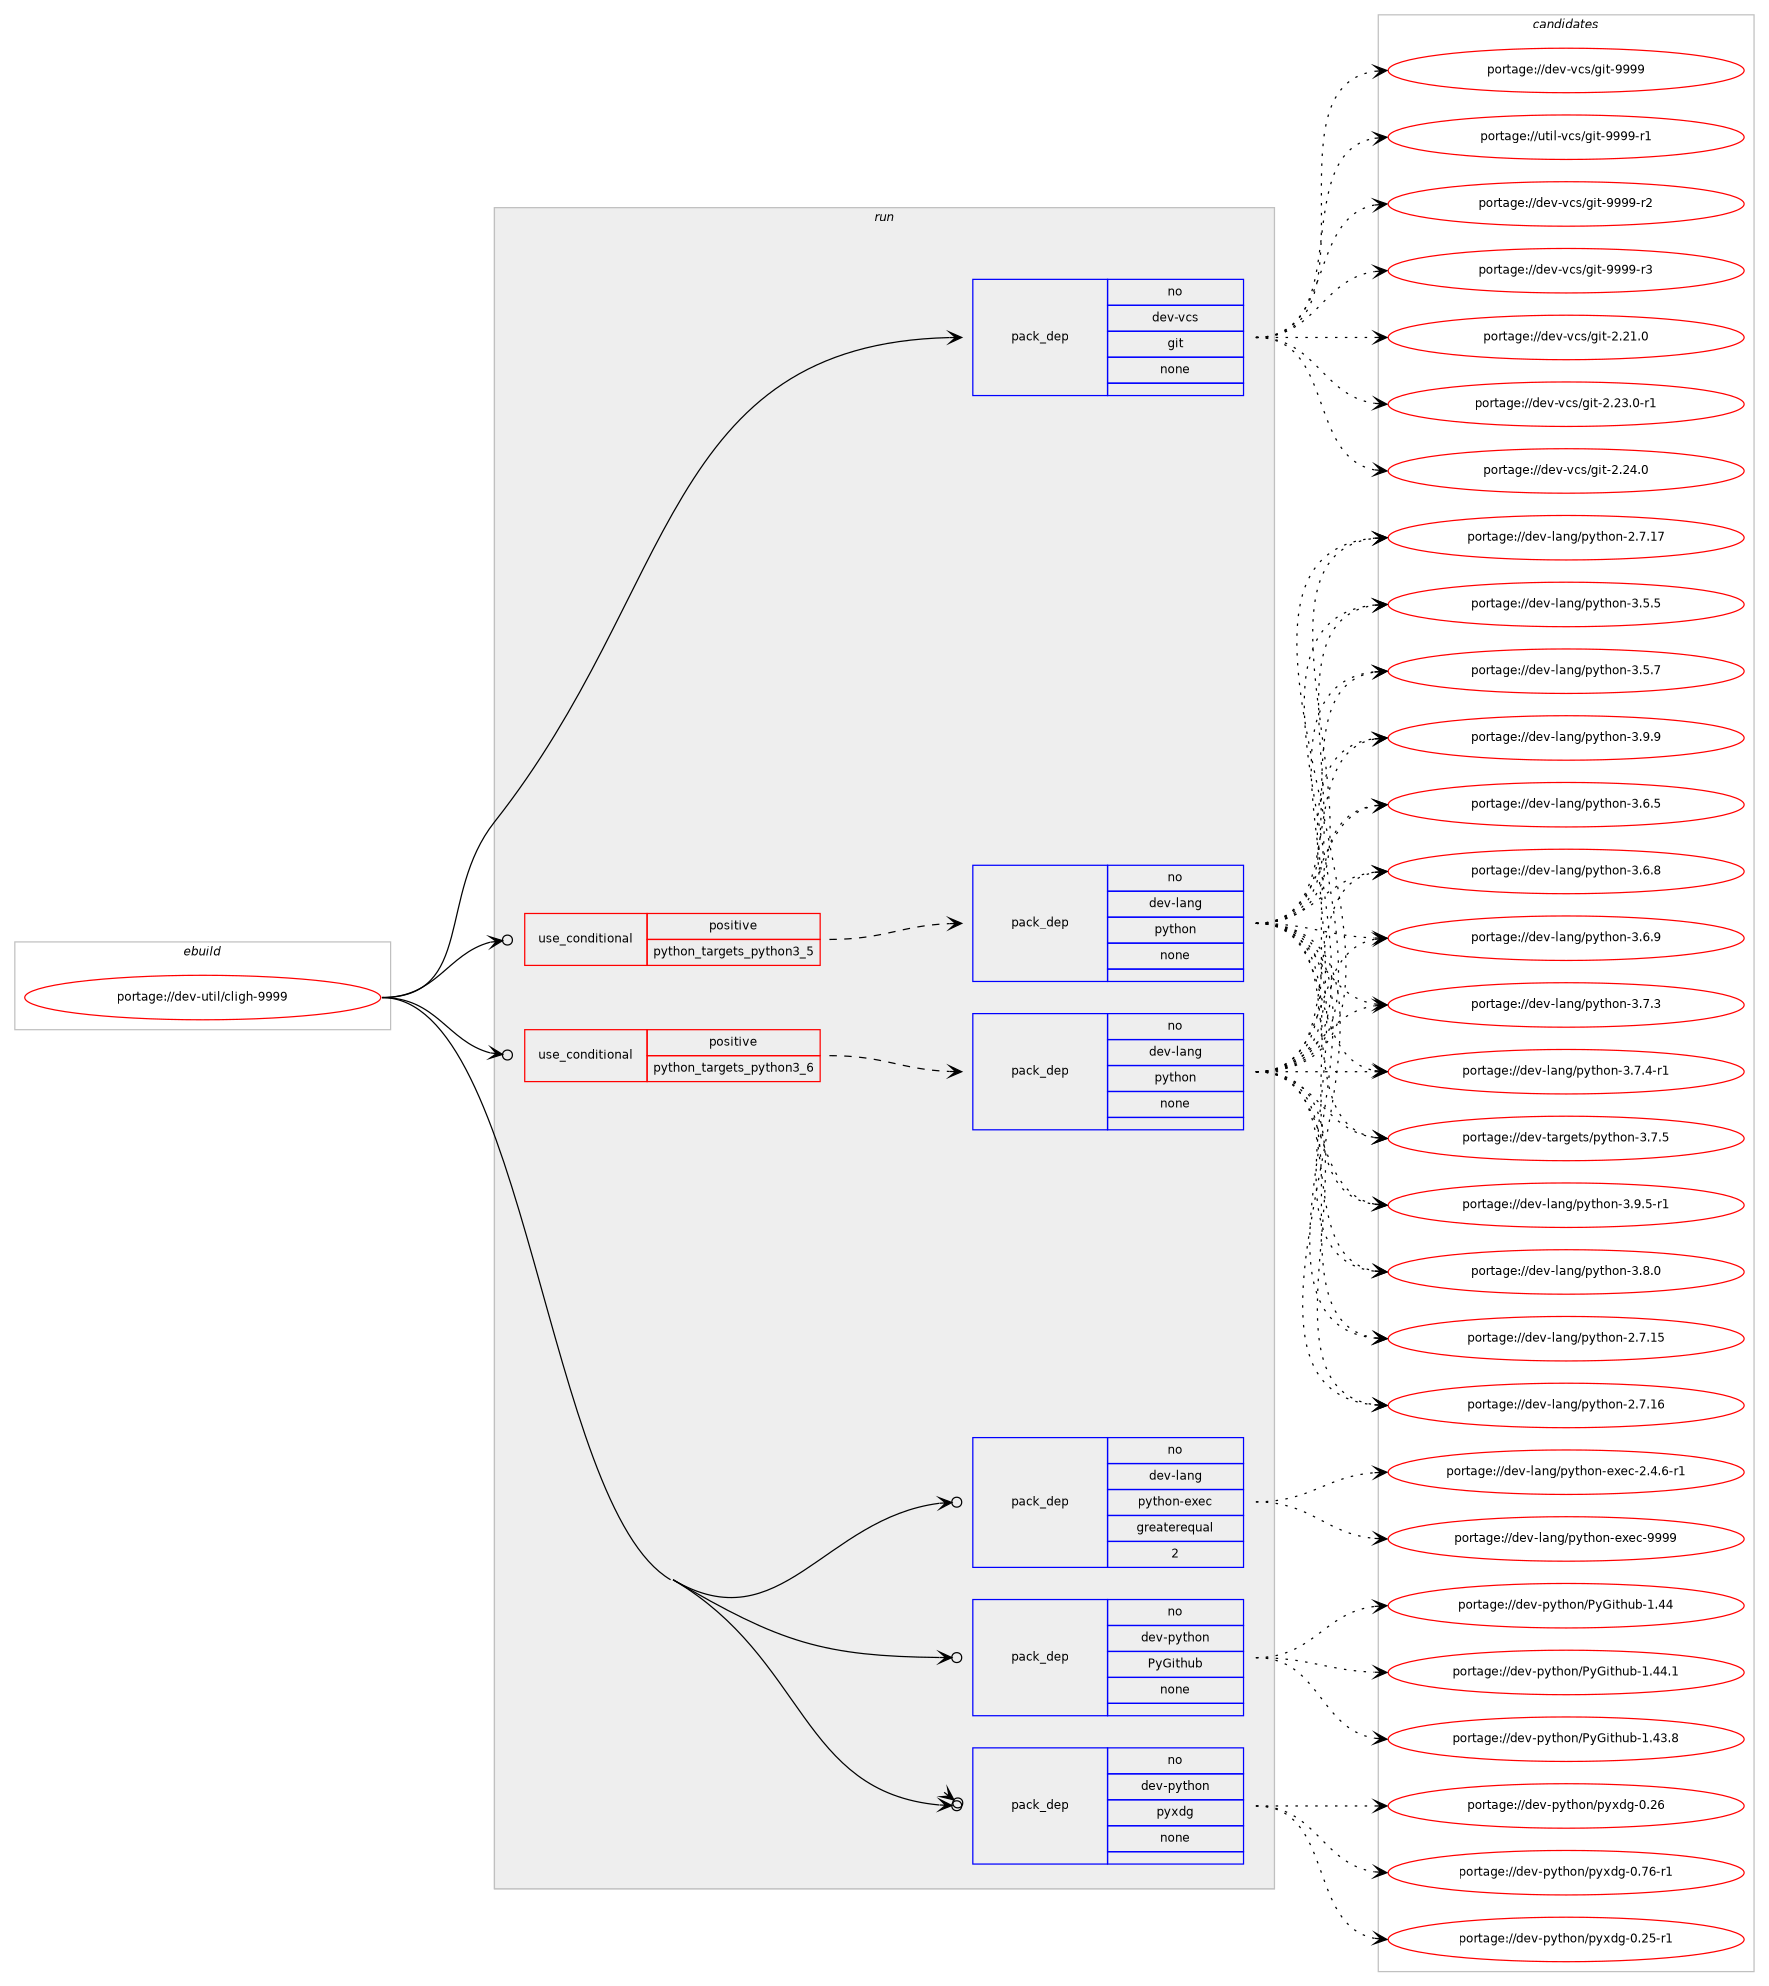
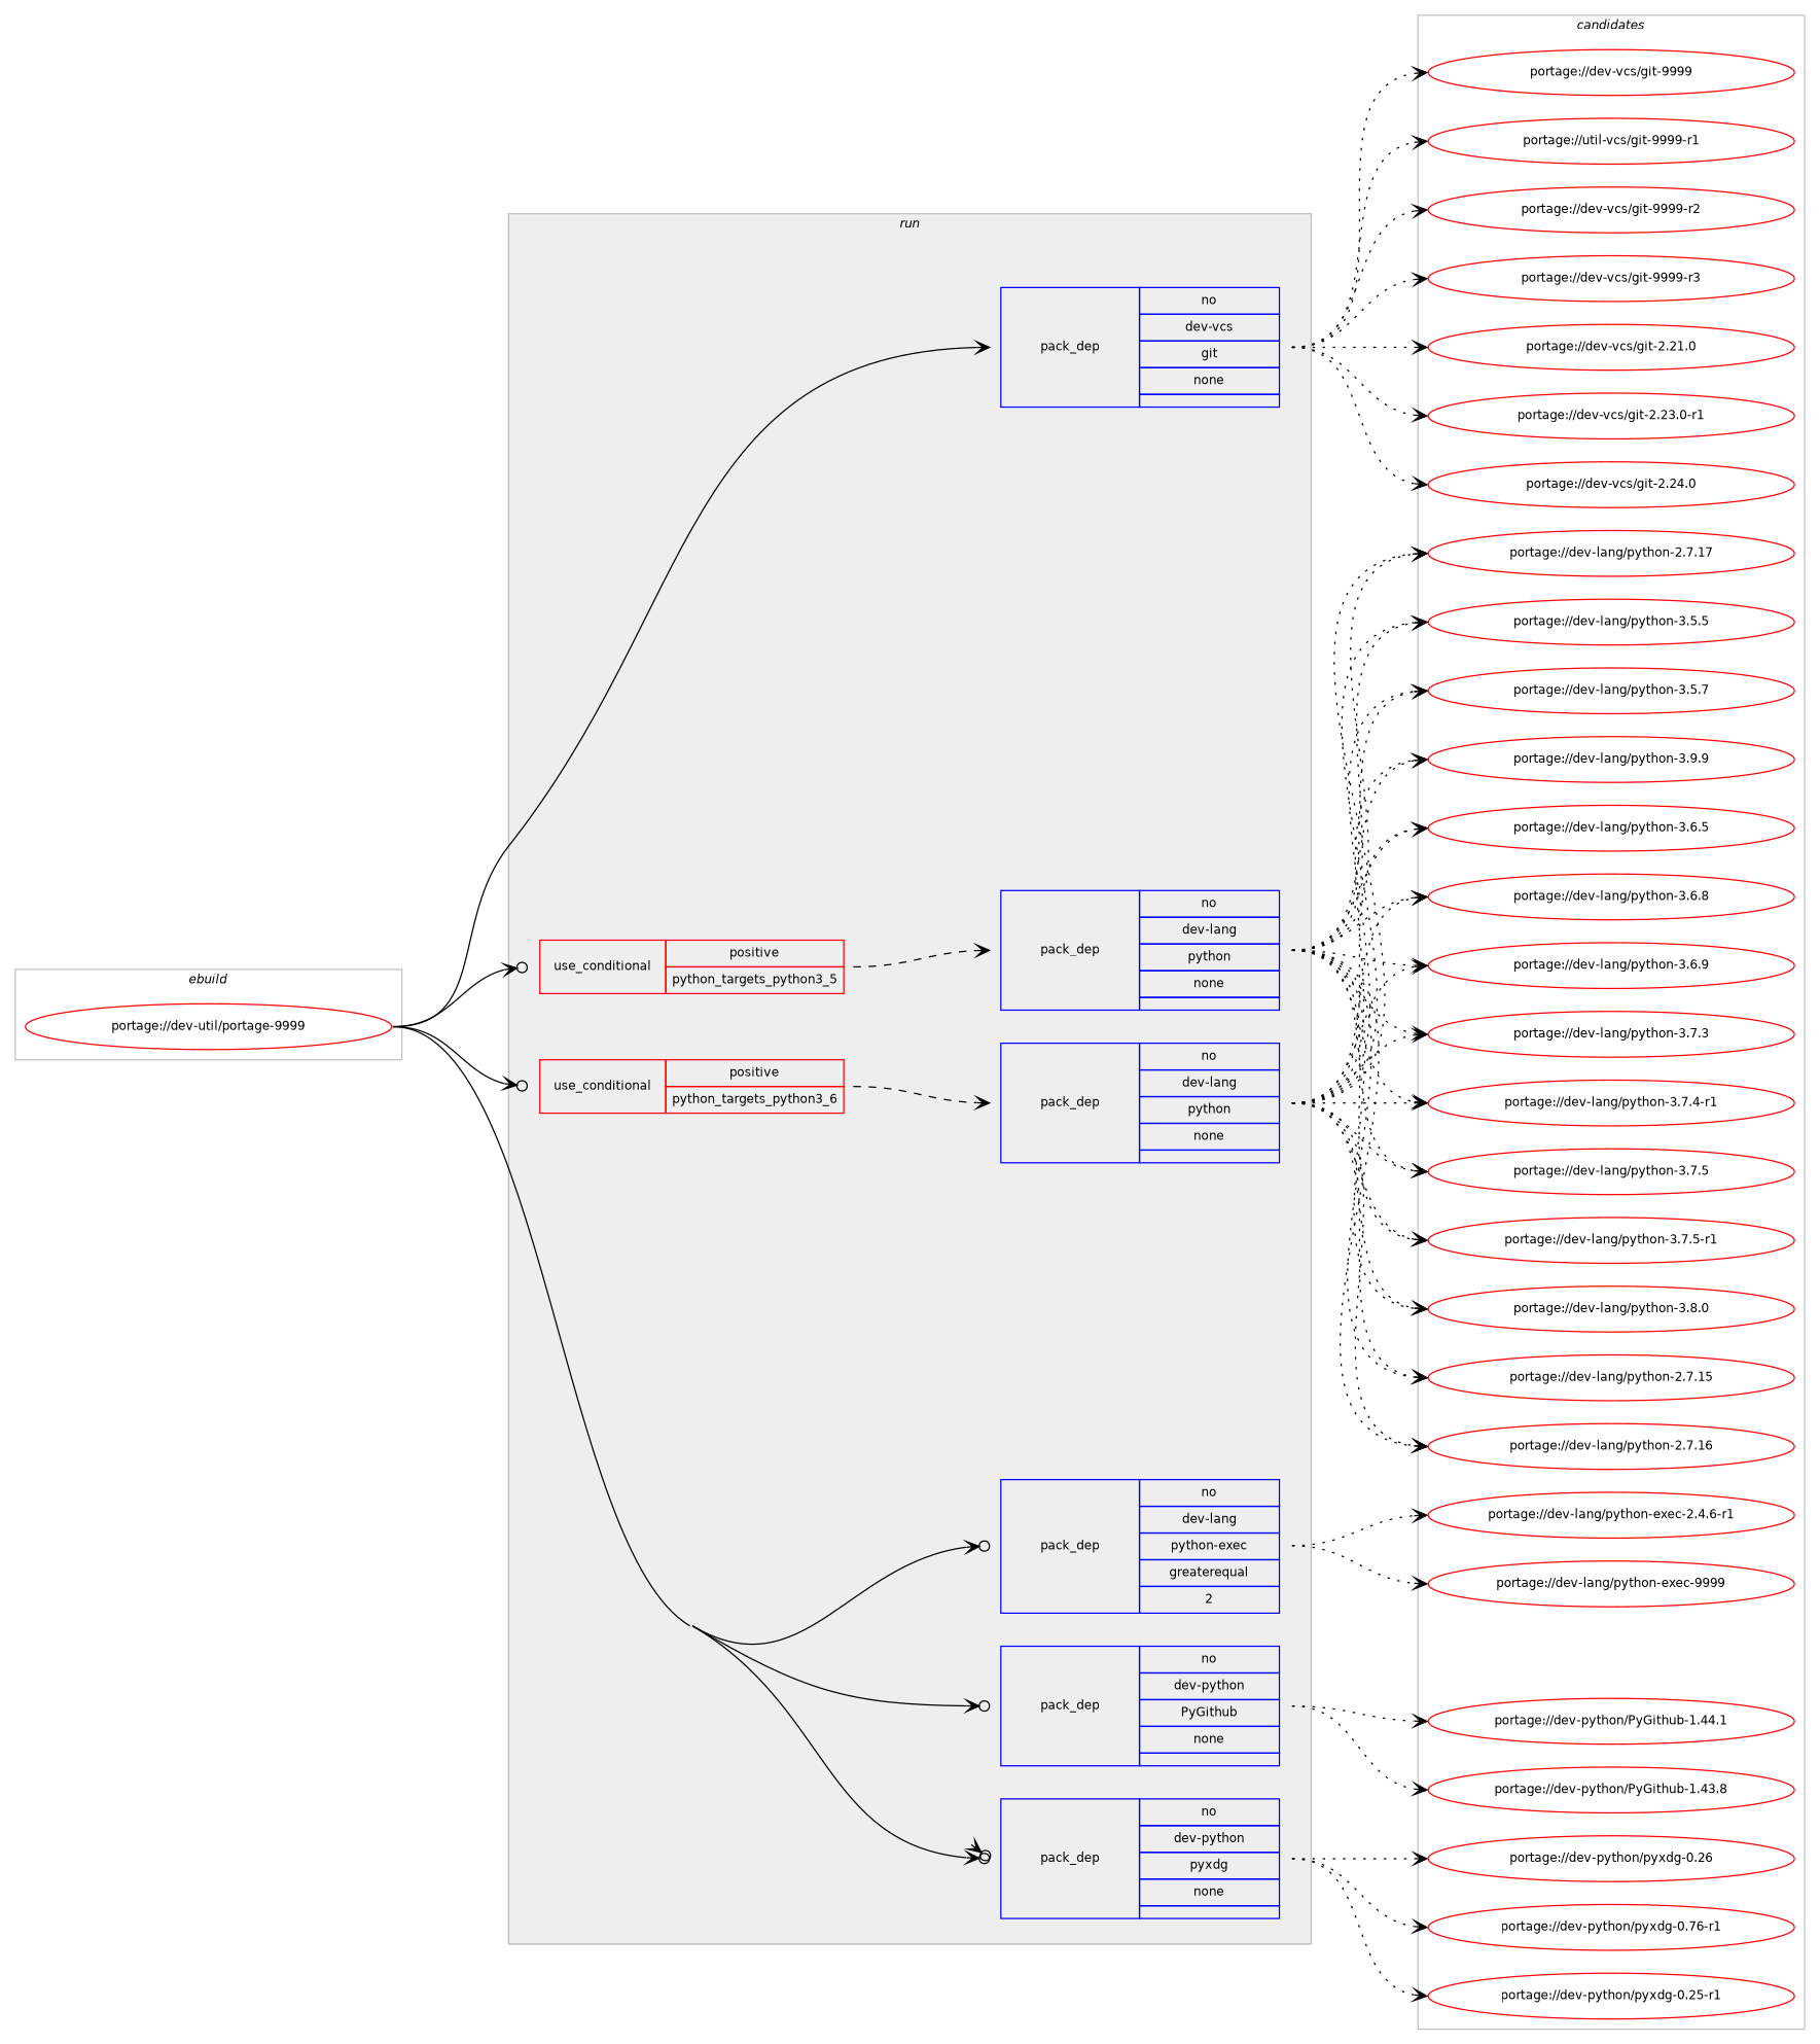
  digraph {
    compound=true
    concentrate=true
    fontname="DejaVu Sans"
    fontsize=10
    newrank=true
    rankdir=LR
    ranksep=1.5
    node [color=red fontname="DejaVu Sans" fontsize=10]
    edge [arrowhead=vee fontname="DejaVu Sans" headport=w style=dotted tailport=e weight=100]
-   n1 [label="portage://dev-util/cligh-9999" width=4]
+   n1 [label="portage://dev-util/portage-9999" width=4]
    n2 [color=blue label=<<TABLE BORDER="0" CELLBORDER="1" CELLSPACING="0" CELLPADDING="4" WIDTH="220"><TR><TD ROWSPAN="6" CELLPADDING="30">pack_dep</TD></TR><TR><TD WIDTH="110">no</TD></TR><TR><TD>dev-vcs</TD></TR><TR><TD>git</TD></TR><TR><TD>none</TD></TR><TR><TD></TD></TR></TABLE>> shape=none]
    n3 [color=blue label=<<TABLE BORDER="0" CELLBORDER="1" CELLSPACING="0" CELLPADDING="4" WIDTH="220"><TR><TD ROWSPAN="6" CELLPADDING="30">pack_dep</TD></TR><TR><TD WIDTH="110">no</TD></TR><TR><TD>dev-lang</TD></TR><TR><TD>python</TD></TR><TR><TD>none</TD></TR><TR><TD></TD></TR></TABLE>> shape=none]
    n4 [label=<<TABLE BORDER="0" CELLBORDER="1" CELLSPACING="0" CELLPADDING="4"><TR><TD ROWSPAN="3" CELLPADDING="10">use_conditional</TD></TR><TR><TD>positive</TD></TR><TR><TD>python_targets_python3_5</TD></TR></TABLE>> shape=none]
    n5 [color=blue label=<<TABLE BORDER="0" CELLBORDER="1" CELLSPACING="0" CELLPADDING="4" WIDTH="220"><TR><TD ROWSPAN="6" CELLPADDING="30">pack_dep</TD></TR><TR><TD WIDTH="110">no</TD></TR><TR><TD>dev-lang</TD></TR><TR><TD>python</TD></TR><TR><TD>none</TD></TR><TR><TD></TD></TR></TABLE>> shape=none]
    n6 [label=<<TABLE BORDER="0" CELLBORDER="1" CELLSPACING="0" CELLPADDING="4"><TR><TD ROWSPAN="3" CELLPADDING="10">use_conditional</TD></TR><TR><TD>positive</TD></TR><TR><TD>python_targets_python3_6</TD></TR></TABLE>> shape=none]
    n7 [color=blue label=<<TABLE BORDER="0" CELLBORDER="1" CELLSPACING="0" CELLPADDING="4" WIDTH="220"><TR><TD ROWSPAN="6" CELLPADDING="30">pack_dep</TD></TR><TR><TD WIDTH="110">no</TD></TR><TR><TD>dev-lang</TD></TR><TR><TD>python-exec</TD></TR><TR><TD>greaterequal</TD></TR><TR><TD>2</TD></TR></TABLE>> shape=none]
    n8 [color=blue label=<<TABLE BORDER="0" CELLBORDER="1" CELLSPACING="0" CELLPADDING="4" WIDTH="220"><TR><TD ROWSPAN="6" CELLPADDING="30">pack_dep</TD></TR><TR><TD WIDTH="110">no</TD></TR><TR><TD>dev-python</TD></TR><TR><TD>PyGithub</TD></TR><TR><TD>none</TD></TR><TR><TD></TD></TR></TABLE>> shape=none]
    n9 [color=blue label=<<TABLE BORDER="0" CELLBORDER="1" CELLSPACING="0" CELLPADDING="4" WIDTH="220"><TR><TD ROWSPAN="6" CELLPADDING="30">pack_dep</TD></TR><TR><TD WIDTH="110">no</TD></TR><TR><TD>dev-python</TD></TR><TR><TD>pyxdg</TD></TR><TR><TD>none</TD></TR><TR><TD></TD></TR></TABLE>> shape=none]
    n10 [label="portage://dev-vcs/git-2.21.0" width=4]
    n11 [label="portage://dev-vcs/git-2.23.0-r1" width=4]
    n12 [label="portage://dev-vcs/git-2.24.0" width=4]
    n13 [label="portage://dev-vcs/git-9999" width=4]
    n14 [label="portage://util-vcs/git-9999-r1" width=4]
    n15 [label="portage://dev-vcs/git-9999-r2" width=4]
    n16 [label="portage://dev-vcs/git-9999-r3" width=4]
    n17 [label="portage://dev-lang/python-2.7.15" width=4]
    n18 [label="portage://dev-lang/python-2.7.16" width=4]
    n19 [label="portage://dev-lang/python-2.7.17" width=4]
    n20 [label="portage://dev-lang/python-3.5.5" width=4]
    n21 [label="portage://dev-lang/python-3.5.7" width=4]
    n22 [label="portage://dev-lang/python-3.9.9" width=4]
    n23 [label="portage://dev-lang/python-3.6.5" width=4]
    n24 [label="portage://dev-lang/python-3.6.8" width=4]
    n25 [label="portage://dev-lang/python-3.6.9" width=4]
    n26 [label="portage://dev-lang/python-3.7.3" width=4]
    n27 [label="portage://dev-lang/python-3.7.4-r1" width=4]
-   n28 [label="portage://dev-targets/python-3.7.5" width=4]
-   n29 [label="portage://dev-lang/python-3.9.5-r1" width=4]
+   n28 [label="portage://dev-lang/python-3.7.5" width=4]
+   n29 [label="portage://dev-lang/python-3.7.5-r1" width=4]
    n30 [label="portage://dev-lang/python-3.8.0" width=4]
    n31 [label="portage://dev-lang/python-exec-2.4.6-r1" width=4]
    n32 [label="portage://dev-lang/python-exec-9999" width=4]
    n33 [label="portage://dev-python/PyGithub-1.43.8" width=4]
-   n34 [label="portage://dev-python/PyGithub-1.44" width=4]
    n35 [label="portage://dev-python/PyGithub-1.44.1" width=4]
    n36 [label="portage://dev-python/pyxdg-0.25-r1" width=4]
    n37 [label="portage://dev-python/pyxdg-0.26" width=4]
    n38 [label="portage://dev-python/pyxdg-0.76-r1" width=4]
    subgraph cluster_1 {
      color=gray
      label=<<i>ebuild</i>>
      rank=same
      n1
    }
    subgraph cluster_2 {
      color=gray
      label=<<i>dependencies</i>>
      subgraph cluster_3 {
        color=gray
        fillcolor="#eeeeee"
        label=<<i>compile</i>>
        style=filled
        subgraph sub_4 {
          color=gray
          fillcolor="#eeeeee"
          label=<<i>compile</i>>
          style=filled
          n2
        }
      }
      subgraph cluster_5 {
        color=gray
        fillcolor="#eeeeee"
        label=<<i>compile and run</i>>
        style=filled
        subgraph sub_6 {
          color=gray
          fillcolor="#eeeeee"
          label=<<i>compile and run</i>>
          style=filled
          n4
          subgraph sub_7 {
            color=gray
            fillcolor="#eeeeee"
            label=<<i>compile and run</i>>
            style=filled
            n3
          }
        }
        subgraph sub_8 {
          color=gray
          fillcolor="#eeeeee"
          label=<<i>compile and run</i>>
          style=filled
          n6
          subgraph sub_9 {
            color=gray
            fillcolor="#eeeeee"
            label=<<i>compile and run</i>>
            style=filled
            n5
          }
        }
        subgraph sub_10 {
          color=gray
          fillcolor="#eeeeee"
          label=<<i>compile and run</i>>
          style=filled
          n7
        }
        subgraph sub_11 {
          color=gray
          fillcolor="#eeeeee"
          label=<<i>compile and run</i>>
          style=filled
          n8
        }
        subgraph sub_12 {
          color=gray
          fillcolor="#eeeeee"
          label=<<i>compile and run</i>>
          style=filled
          n9
        }
      }
      subgraph cluster_13 {
        color=gray
        fillcolor="#eeeeee"
        label=<<i>run</i>>
        style=filled
      }
    }
    subgraph cluster_14 {
      color=gray
      label=<<i>candidates</i>>
      rank=same
      subgraph sub_15 {
        color=black
        label=<<i>candidates</i>>
        nodesep=1
        rank=same
        n10
        n11
        n12
        n13
        n14
        n15
        n16
      }
      subgraph sub_16 {
        color=black
        label=<<i>candidates</i>>
        nodesep=1
        rank=same
        n17
        n18
        n19
        n20
        n21
        n22
        n23
        n24
        n25
        n26
        n27
        n28
        n29
        n30
      }
      subgraph sub_17 {
        color=black
        label=<<i>candidates</i>>
        nodesep=1
        rank=same
        n17
        n18
        n19
        n20
        n21
        n22
        n23
        n24
        n25
        n26
        n27
        n28
        n29
        n30
      }
      subgraph sub_18 {
        color=black
        label=<<i>candidates</i>>
        nodesep=1
        rank=same
        n31
        n32
      }
      subgraph sub_19 {
        color=black
        label=<<i>candidates</i>>
        nodesep=1
        rank=same
        n33
-       n34
        n35
      }
      subgraph sub_20 {
        color=black
        label=<<i>candidates</i>>
        nodesep=1
        rank=same
        n36
        n37
        n38
      }
    }
    n1 -> n2 [style=solid weight=20]
    n1 -> n4 [arrowhead=odotvee style=solid weight=20]
    n1 -> n6 [arrowhead=odotvee style=solid weight=20]
    n1 -> n7 [arrowhead=odotvee style=solid weight=20]
    n1 -> n8 [arrowhead=odotvee style=solid weight=20]
    n1 -> n9 [arrowhead=odotvee style=solid weight=20]
    n2 -> n10
    n2 -> n11
    n2 -> n12
    n2 -> n13
    n2 -> n14
    n2 -> n15
    n2 -> n16
    n3 -> n17
    n3 -> n18
    n3 -> n19
    n3 -> n20
    n3 -> n21
    n3 -> n22
    n3 -> n23
    n3 -> n24
    n3 -> n25
    n3 -> n26
    n3 -> n27
    n3 -> n28
    n3 -> n29
    n3 -> n30
    n4 -> n3 [style=dashed weight=20]
    n5 -> n17
    n5 -> n18
    n5 -> n19
    n5 -> n20
    n5 -> n21
    n5 -> n22
    n5 -> n23
    n5 -> n24
    n5 -> n25
    n5 -> n26
    n5 -> n27
    n5 -> n28
    n5 -> n29
    n5 -> n30
    n6 -> n5 [style=dashed weight=20]
    n7 -> n31
    n7 -> n32
    n8 -> n33
-   n8 -> n34
    n8 -> n35
    n9 -> n36
    n9 -> n37
    n9 -> n38
  }
